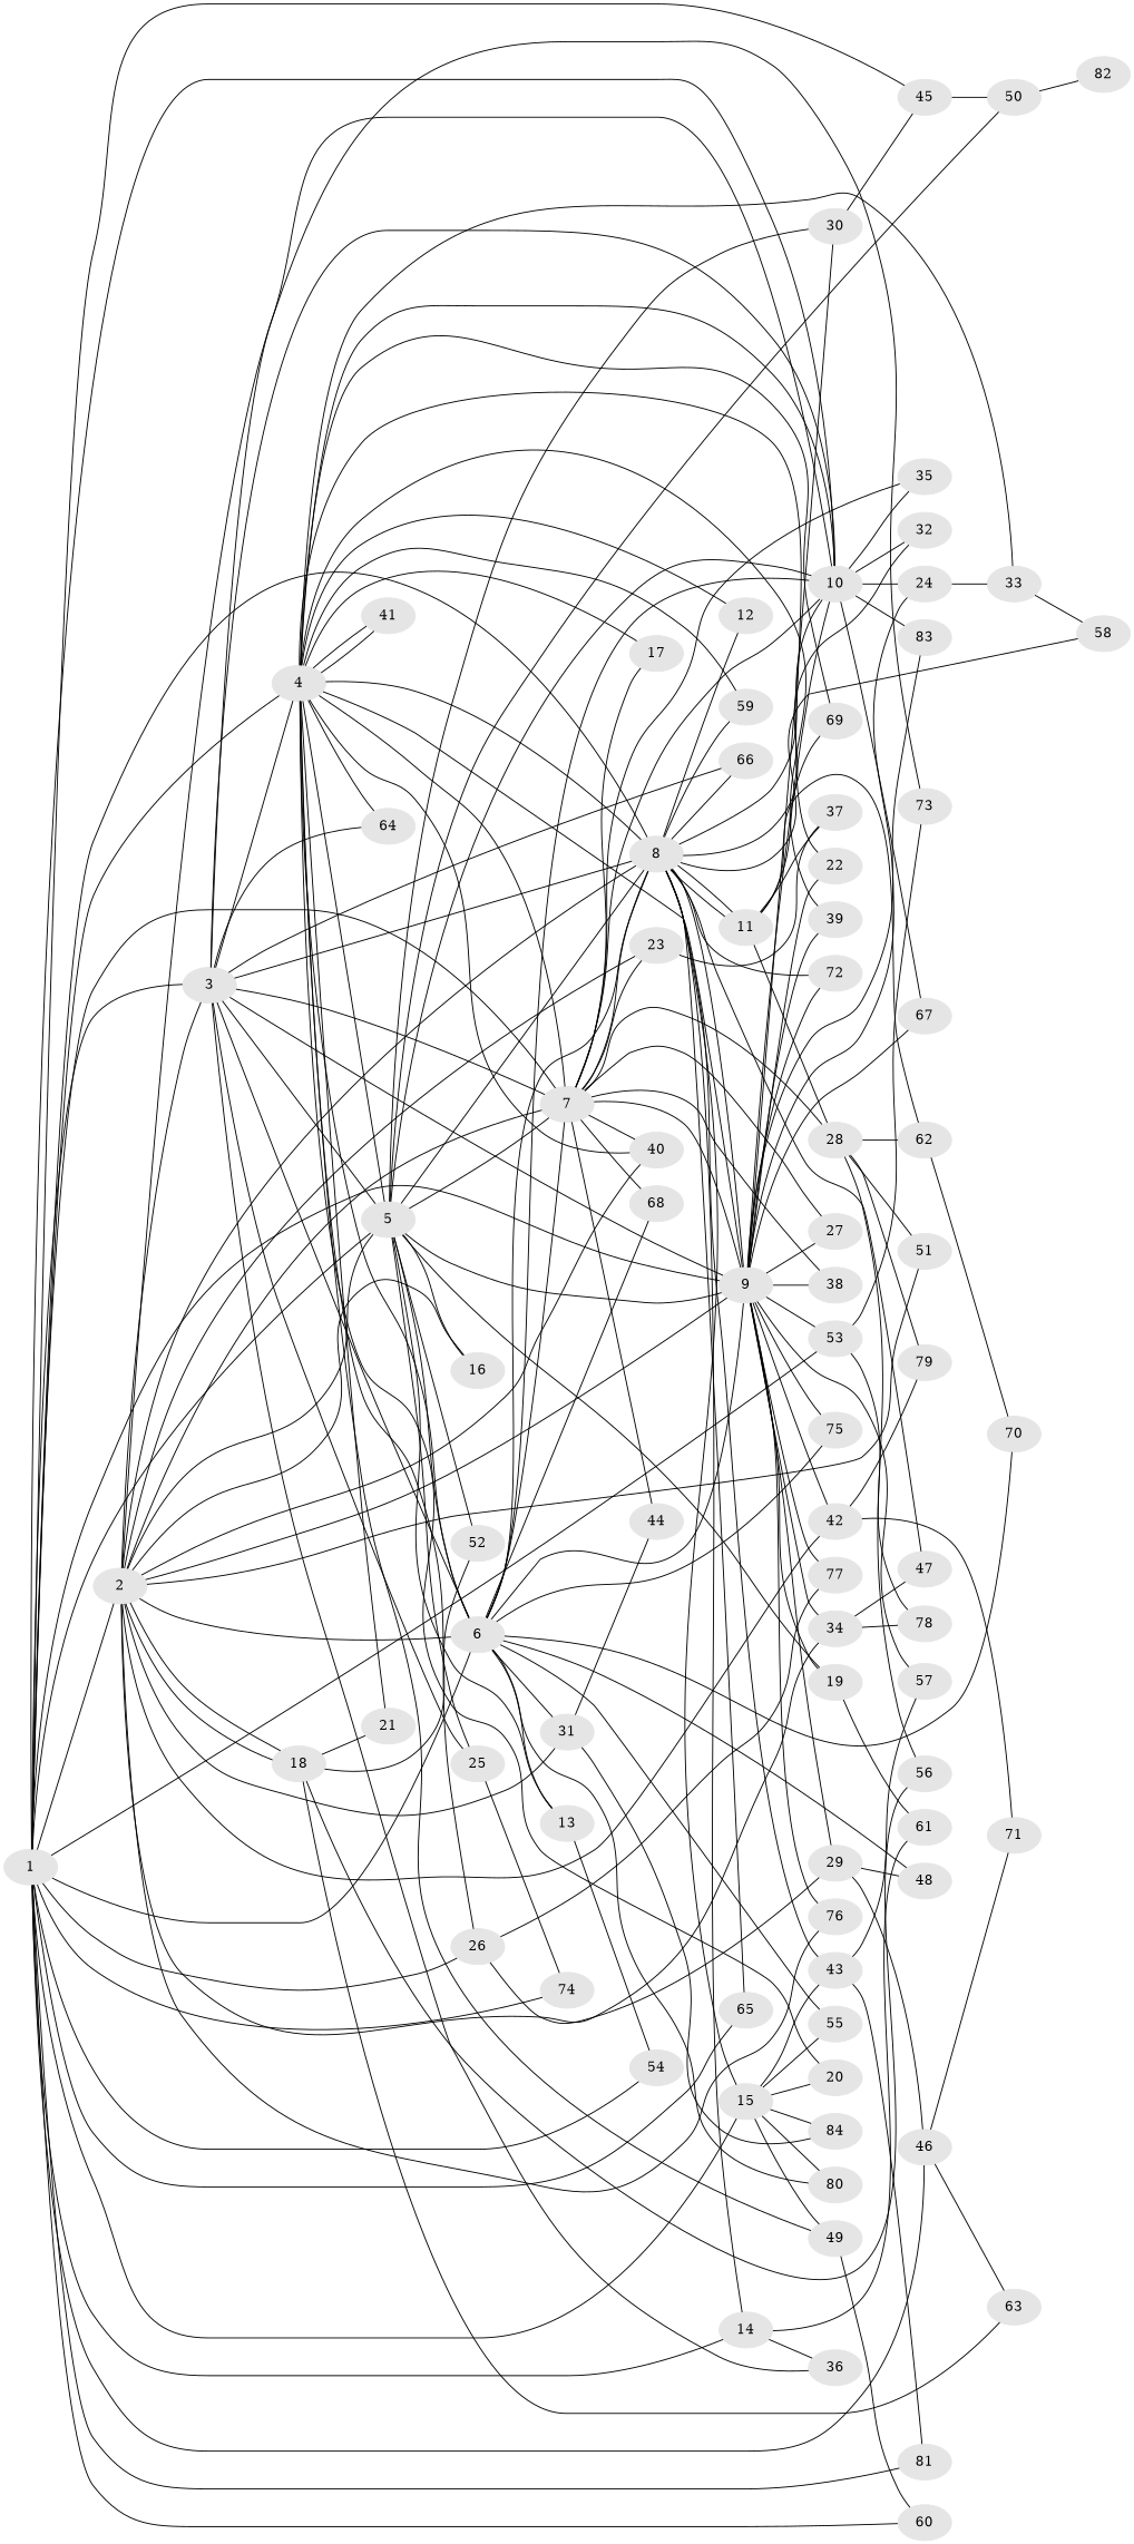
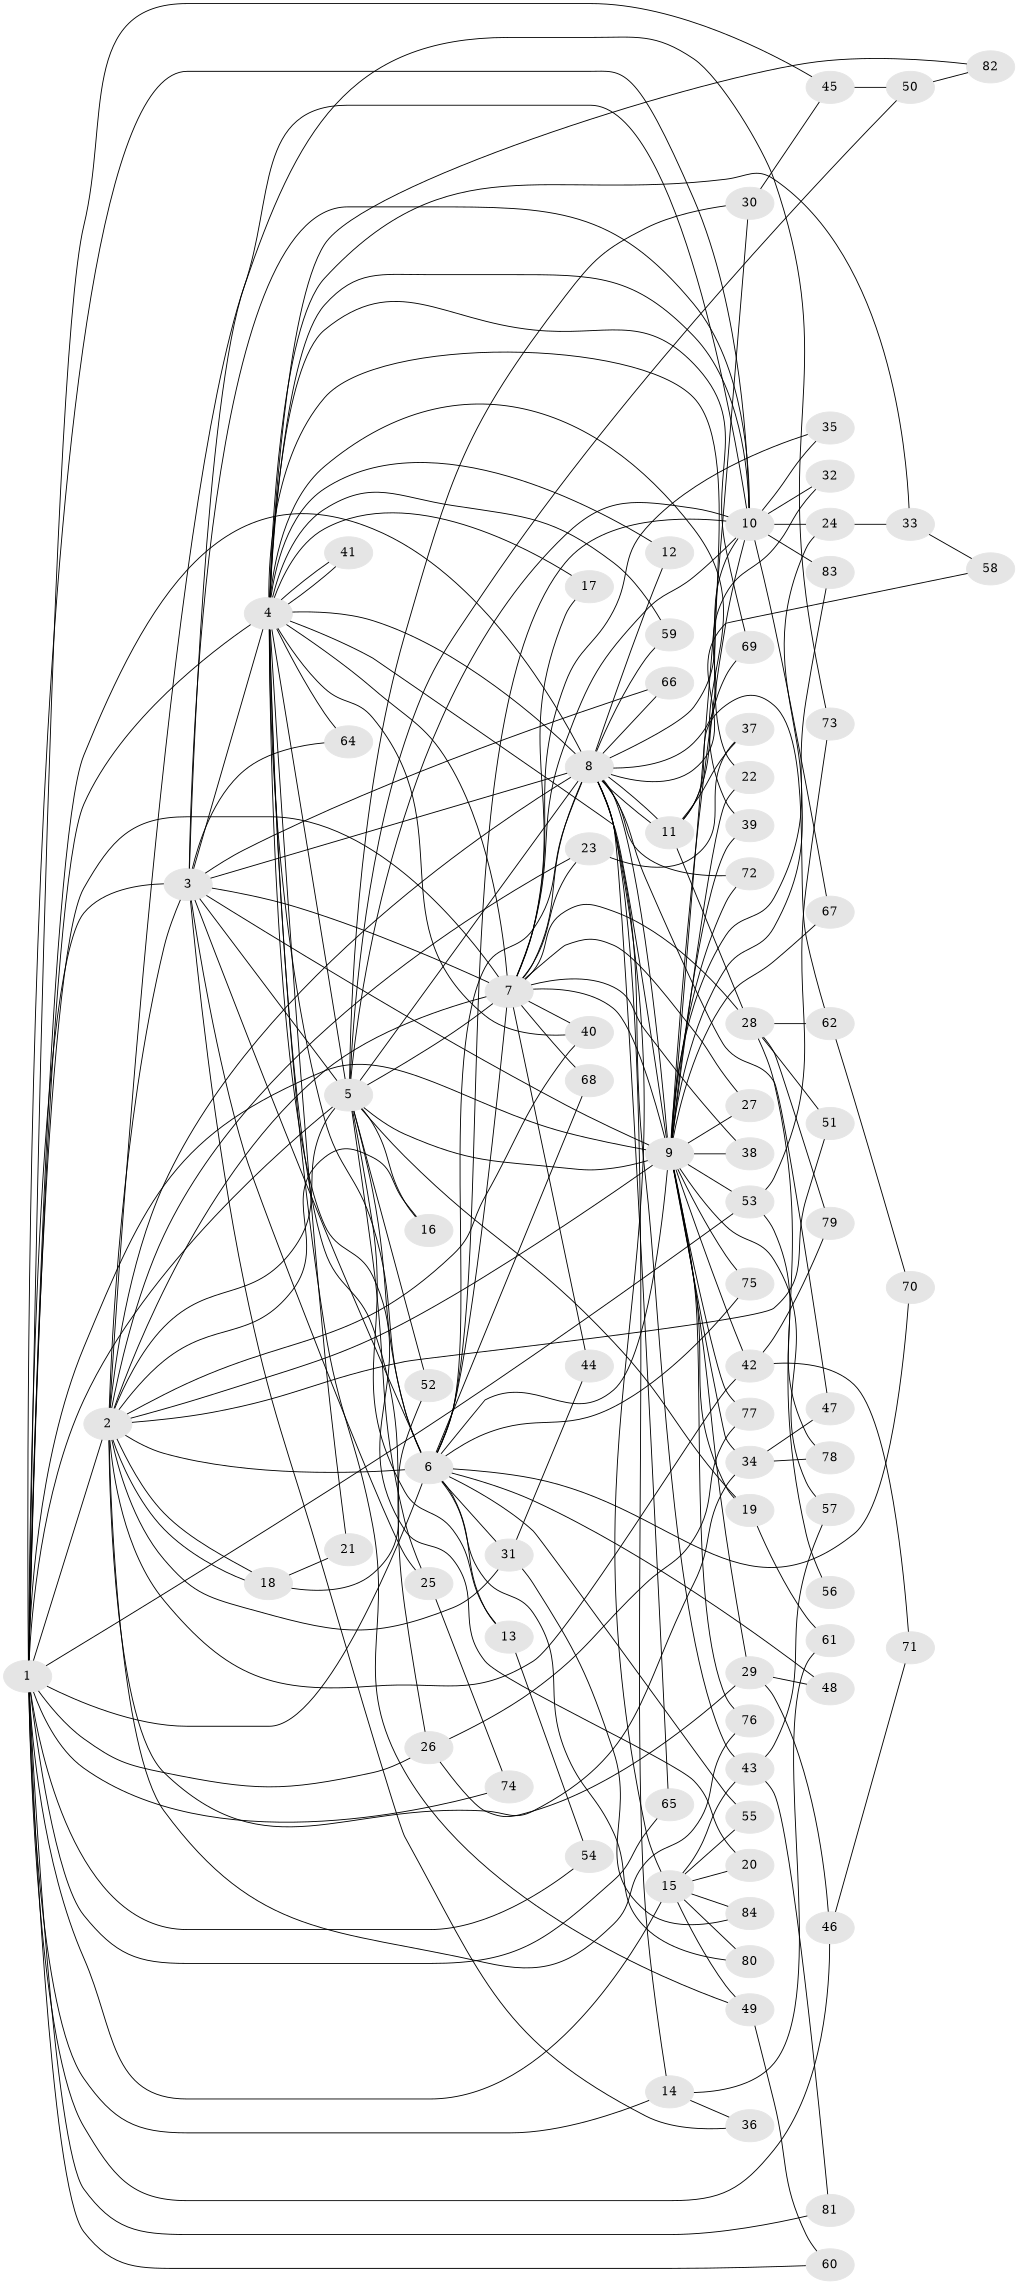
  graph {
    rankdir=LR
    node [color=gray90 style=filled]
    1
    2
    3
    4
    5
    6
    7
    8
    9
    10
    14
    15
    26
    45
    46
    53
    54
    60
    65
    74
    81
    16
    18
    23
    31
    34
    40
    42
    51
    76
    25
    36
    64
    66
    73
    12
    17
    20
    21
    22
    33
    39
    41
    49
    59
    69
    82
    13
    19
    30
    50
    52
    48
    55
    68
    70
    75
    80
    27
    28
    35
    38
    44
    11
    32
    43
    47
    58
    72
    24
    29
    57
    67
    77
    83
    61
    84
-   63
    71
    78
    56
    37
    79
    62
    1 -- 2
    1 -- 3
    1 -- 4
    1 -- 5
    1 -- 6
    1 -- 7
    1 -- 8
    1 -- 9
    1 -- 10
    1 -- 14
    1 -- 15
    1 -- 26
    1 -- 45
    1 -- 46
    1 -- 53
    1 -- 54
    1 -- 60
    1 -- 65
    1 -- 74
    1 -- 81
    2 -- 3
    2 -- 5
    2 -- 6
    2 -- 7
    2 -- 8
    2 -- 9
    2 -- 10
    2 -- 16
    2 -- 18
    2 -- 18
    2 -- 23
    2 -- 31
    2 -- 34
    2 -- 40
    2 -- 42
    2 -- 51
    2 -- 76
    3 -- 4
    3 -- 5
    3 -- 6
    3 -- 7
    3 -- 8
    3 -- 9
    3 -- 10
    3 -- 25
    3 -- 36
    3 -- 64
    3 -- 66
    3 -- 73
    4 -- 5
    4 -- 6
    4 -- 7
    4 -- 8
    4 -- 9
    4 -- 10
    4 -- 26
    4 -- 64
    4 -- 12
    4 -- 17
    4 -- 20
    4 -- 21
    4 -- 22
    4 -- 33
    4 -- 39
    4 -- 41
    4 -- 41
    4 -- 49
    4 -- 59
    4 -- 69
+   4 -- 82
    5 -- 6
    5 -- 7
    5 -- 8
    5 -- 9
    5 -- 10
    5 -- 16
    5 -- 25
    5 -- 13
    5 -- 19
    5 -- 30
    5 -- 50
    5 -- 52
    6 -- 7
    6 -- 8
    6 -- 9
    6 -- 10
    6 -- 31
    6 -- 13
    6 -- 48
    6 -- 55
    6 -- 68
    6 -- 70
    6 -- 75
    6 -- 80
    7 -- 8
    7 -- 9
    7 -- 10
    7 -- 23
    7 -- 40
    7 -- 17
    7 -- 68
    7 -- 27
    7 -- 28
    7 -- 35
    7 -- 38
    7 -- 44
    8 -- 9
    8 -- 10
    8 -- 14
    8 -- 15
    8 -- 65
    8 -- 66
    8 -- 12
    8 -- 59
    8 -- 11
    8 -- 11
    8 -- 32
    8 -- 43
    8 -- 47
    8 -- 58
    8 -- 72
    9 -- 10
    9 -- 53
    9 -- 34
    9 -- 42
    9 -- 76
    9 -- 22
    9 -- 39
    9 -- 19
    9 -- 30
    9 -- 75
    9 -- 27
    9 -- 38
    9 -- 72
    9 -- 24
    9 -- 29
    9 -- 57
    9 -- 67
    9 -- 77
    9 -- 83
    10 -- 35
    10 -- 32
    10 -- 24
    10 -- 67
    10 -- 83
    14 -- 36
    14 -- 61
    15 -- 20
    15 -- 49
    15 -- 55
    15 -- 80
    15 -- 43
    15 -- 84
    26 -- 29
    26 -- 77
    45 -- 50
-   46 -- 63
    46 -- 71
    53 -- 73
    53 -- 78
    18 -- 21
    18 -- 52
-   18 -- 63
-   18 -- 56
    23 -- 37
    31 -- 44
    31 -- 84
    34 -- 47
    34 -- 78
    40 -- 4
    42 -- 71
    42 -- 79
    25 -- 74
    33 -- 58
    49 -- 60
    13 -- 54
    19 -- 61
    30 -- 45
    50 -- 82
    28 -- 51
    28 -- 56
    28 -- 79
    28 -- 62
    11 -- 69
    11 -- 28
    11 -- 37
    11 -- 62
    43 -- 81
    43 -- 57
    24 -- 33
    29 -- 46
    29 -- 48
    62 -- 70
  }
